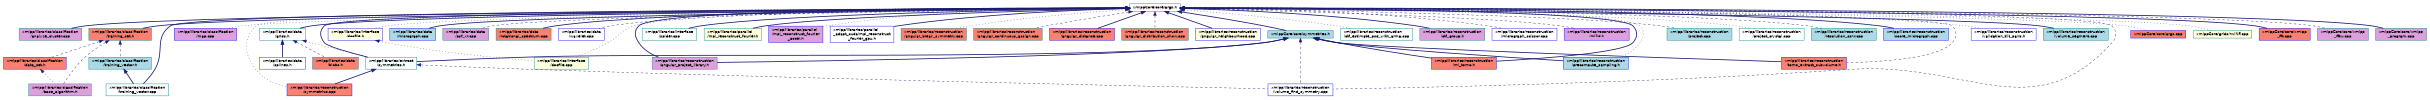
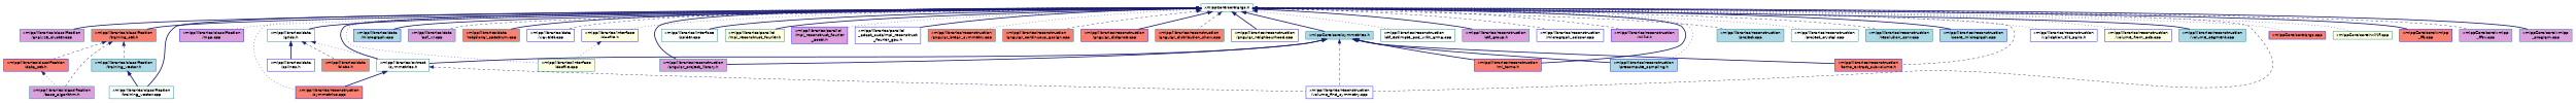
  digraph {
    node [color=teal fillcolor=white fontname=Helvetica fontsize=10 shape=record style=filled]
    edge [color=midnightblue dir=back fontname=Helvetica fontsize=10 labelfontname=Helvetica labelfontsize=10 style=bold]
    n1 [fontcolor=black height=0.2 label="xmippCore/core/args.h" width=0.4]
    n2 [fillcolor=plum height=0.2 label="xmipp/libraries/classification\l/analyze_cluster.cpp" width=0.4]
    n3 [fillcolor=salmon height=0.2 label="xmipp/libraries/classification\l/training_set.h" width=0.4]
    n4 [height=0.2 label="xmipp/libraries/classification\l/training_vector.cpp" width=0.4]
    n5 [color=blue fillcolor=plum height=0.2 label="xmipp/libraries/classification\l/map.cpp" width=0.4]
    n6 [height=0.2 label="xmipp/libraries/data\l/grids.h" width=0.4]
    n7 [height=0.2 label="xmipp/libraries/extract\l/symmetries.h" width=0.4]
    n8 [color=blue fillcolor=salmon height=0.2 label="xmipp/libraries/reconstruction\l/symmetrize.cpp" width=0.4]
    n9 [color=blue height=0.2 label="xmipp/libraries/reconstruction\l/volume_find_symmetry.cpp" width=0.4]
    n10 [color=blue fillcolor=lightblue height=0.2 label="xmipp/libraries/data\l/micrograph.cpp" width=0.4]
    n11 [fillcolor=plum height=0.2 label="xmipp/libraries/data\l/psf_xr.cpp" width=0.4]
    n12 [fillcolor=salmon height=0.2 label="xmipp/libraries/data\l/rotational_spectrum.cpp" width=0.4]
    n13 [color=blue height=0.2 label="xmipp/libraries/data\l/wavelet.cpp" width=0.4]
    n14 [color=blue fillcolor=lightyellow height=0.2 label="xmipp/libraries/interface\l/docfile.h" width=0.4]
    n15 [fillcolor=lightyellow height=0.2 label="xmipp/libraries/interface\l/docfile.cpp" width=0.4]
    n16 [height=0.2 label="xmipp/libraries/interface\l/spider.cpp" width=0.4]
    n17 [fillcolor=lightyellow height=0.2 label="xmipp/libraries/parallel\l/mpi_reconstruct_fourier.h" width=0.4]
    n18 [color=blue fillcolor=plum height=0.2 label="xmipp/libraries/parallel\l/mpi_reconstruct_fourier\l_accel.h" width=0.4]
    n19 [color=blue height=0.2 label="xmipp/libraries/parallel\l_adapt_cuda/mpi_reconstruct\l_fourier_gpu.h" width=0.4]
    n20 [fillcolor=salmon height=0.2 label="xmipp/libraries/reconstruction\l/angular_break_symmetry.cpp" width=0.4]
    n21 [fillcolor=salmon height=0.2 label="xmipp/libraries/reconstruction\l/angular_continuous_assign.cpp" width=0.4]
    n22 [color=blue fillcolor=salmon height=0.2 label="xmipp/libraries/reconstruction\l/angular_distance.cpp" width=0.4]
    n23 [fillcolor=salmon height=0.2 label="xmipp/libraries/reconstruction\l/angular_distribution_show.cpp" width=0.4]
    n24 [color=blue fillcolor=lightyellow height=0.2 label="xmipp/libraries/reconstruction\l/angular_neighbourhood.cpp" width=0.4]
    n25 [fillcolor=plum height=0.2 label="xmipp/libraries/reconstruction\l/angular_project_library.h" width=0.4]
    n26 [height=0.2 label="xmipp/libraries/reconstruction\l/ctf_estimate_psd_with_arma.cpp" width=0.4]
    n27 [fillcolor=plum height=0.2 label="xmipp/libraries/reconstruction\l/ctf_group.h" width=0.4]
    n28 [color=blue height=0.2 label="xmipp/libraries/reconstruction\l/micrograph_scissor.cpp" width=0.4]
    n29 [color=blue fillcolor=plum height=0.2 label="xmipp/libraries/reconstruction\l/ml2d.h" width=0.4]
    n30 [color=blue fillcolor=salmon height=0.2 label="xmipp/libraries/reconstruction\l/ml_tomo.h" width=0.4]
    n31 [color=blue fillcolor=lightblue height=0.2 label="xmipp/libraries/reconstruction\l/precompute_sampling.h" width=0.4]
    n32 [fillcolor=lightblue height=0.2 label="xmipp/libraries/reconstruction\l/project.cpp" width=0.4]
    n33 [height=0.2 label="xmipp/libraries/reconstruction\l/project_crystal.cpp" width=0.4]
    n34 [fillcolor=lightblue height=0.2 label="xmipp/libraries/reconstruction\l/resolution_ssnr.cpp" width=0.4]
    n35 [color=blue fillcolor=lightblue height=0.2 label="xmipp/libraries/reconstruction\l/score_micrograph.cpp" width=0.4]
    n36 [color=blue fillcolor=salmon height=0.2 label="xmipp/libraries/reconstruction\l/tomo_extract_subvolume.h" width=0.4]
    n37 [color=blue height=0.2 label="xmipp/libraries/reconstruction\l/validation_tilt_pairs.h" width=0.4]
+   n38 [color=blue fillcolor=lightyellow height=0.2 label="xmipp/libraries/reconstruction\l/volume_from_pdb.cpp" width=0.4]
    n39 [fillcolor=lightblue height=0.2 label="xmipp/libraries/reconstruction\l/volume_segment.cpp" width=0.4]
    n40 [fillcolor=lightblue height=0.2 label="xmippCore/core/symmetries.h" width=0.4]
    n41 [color=blue fillcolor=salmon height=0.2 label="xmippCore/core/args.cpp" width=0.4]
-   n42 [fillcolor=lightyellow height=0.2 label="xmippCore/grids/rwINF.cpp" width=0.4]
+   n42 [fillcolor=lightyellow height=0.2 label="xmippCore/core/rwINF.cpp" width=0.4]
    n43 [color=blue fillcolor=salmon height=0.2 label="xmippCore/core/xmipp\l_fft.cpp" width=0.4]
    n44 [fillcolor=plum height=0.2 label="xmippCore/core/xmipp\l_fftw.cpp" width=0.4]
    n45 [fillcolor=plum height=0.2 label="xmippCore/core/xmipp\l_program.cpp" width=0.4]
    n46 [fillcolor=plum height=0.2 label="xmipp/libraries/classification\l/base_algorithm.h" width=0.4]
    n47 [color=blue fillcolor=salmon height=0.2 label="xmipp/libraries/classification\l/data_set.h" width=0.4]
    n48 [fillcolor=lightblue height=0.2 label="xmipp/libraries/classification\l/training_vector.h" width=0.4]
    n49 [fillcolor=salmon height=0.2 label="xmipp/libraries/data\l/blobs.h" width=0.4]
    n50 [color=blue height=0.2 label="xmipp/libraries/data\l/splines.h" width=0.4]
    n1 -> n2
    n1 -> n3
    n1 -> n4
    n1 -> n5 [style=dotted]
    n1 -> n6
    n1 -> n7
    n1 -> n8 [style=dotted]
    n1 -> n9 [style=dashed]
    n1 -> n10
    n1 -> n11 [style=dashed]
    n1 -> n12
    n1 -> n13 [style=dashed]
    n1 -> n14 [style=dotted]
    n1 -> n15 [style=dotted]
    n1 -> n16
    n1 -> n17
    n1 -> n18 [style=dotted]
    n1 -> n19
    n1 -> n20 [style=dotted]
    n1 -> n21 [style=dashed]
    n1 -> n22
    n1 -> n23 [style=dashed]
    n1 -> n24
    n1 -> n25
    n1 -> n26 [style=dotted]
    n1 -> n27
    n1 -> n28 [style=dashed]
    n1 -> n29 [style=dashed]
    n1 -> n30
    n1 -> n31 [style=dotted]
    n1 -> n32 [style=dashed]
    n1 -> n33 [style=dotted]
    n1 -> n34 [style=dashed]
    n1 -> n35
    n1 -> n36 [style=dashed]
    n1 -> n37 [style=dotted]
+   n1 -> n38 [style=dotted]
    n1 -> n39
    n1 -> n40
    n1 -> n41 [style=dotted]
    n1 -> n42 [style=dotted]
    n1 -> n43
    n1 -> n44 [style=dashed]
    n1 -> n45
    n3 -> n46 [style=dashed]
    n3 -> n47 [style=dashed]
    n3 -> n48 [style=dashed]
    n6 -> n7 [style=dotted]
    n6 -> n49 [style=dashed]
    n6 -> n50
    n7 -> n8
    n7 -> n9 [style=dashed]
    n14 -> n15 [style=dotted]
    n40 -> n7
    n40 -> n9 [style=dashed]
    n40 -> n25
    n40 -> n30
    n40 -> n31
    n40 -> n36
    n47 -> n46 [style=dotted]
    n48 -> n4
  }
